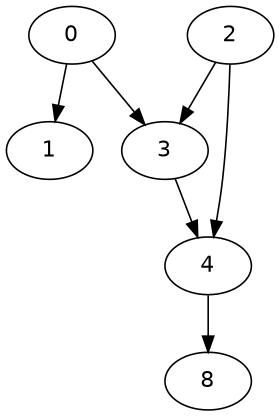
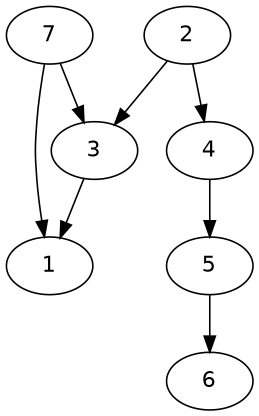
  digraph {
    fontname="DejaVu Sans"
    node [fontname="DejaVu Sans"]
    edge [fontname="DejaVu Sans"]
-   0
+   0 [label=7]
    1
    3
    2
    4
-   5 [label=8]
+   5
+   6
    0 -> 1
    0 -> 3
-   3 -> 4
+   3 -> 1
    2 -> 3
    2 -> 4
    4 -> 5
+   5 -> 6
  }
